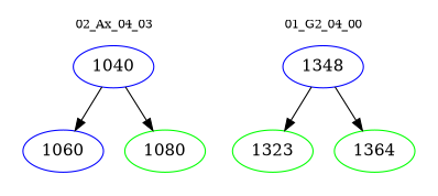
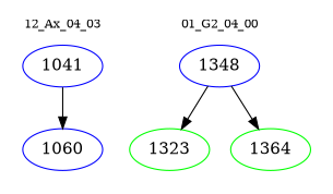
  digraph {
    node [color=blue]
    edge [color=black]
-   n1 [label=1040]
+   n1 [label=1041]
    n2 [label=1060]
-   n3 [color=green label=1080]
    n4 [label=1348]
    n5 [color=green label=1323]
    n6 [color=green label=1364]
    subgraph cluster_1 {
      color=white
      fontsize=10
-     label="02_Ax_04_03"
+     label="12_Ax_04_03"
      n1
      n2
-     n3
    }
    subgraph cluster_2 {
      color=white
      fontsize=10
      label="01_G2_04_00"
      n4
      n5
      n6
    }
    n1 -> n2
-   n1 -> n3
    n4 -> n5
    n4 -> n6
  }
